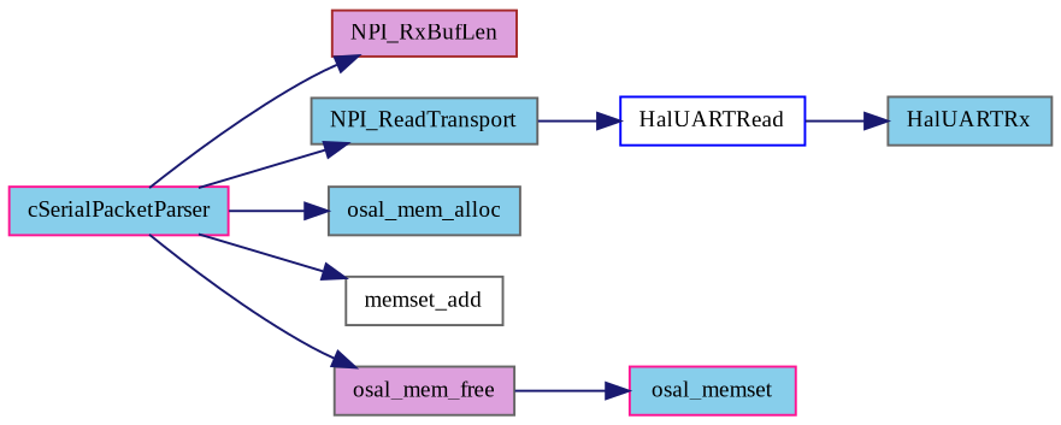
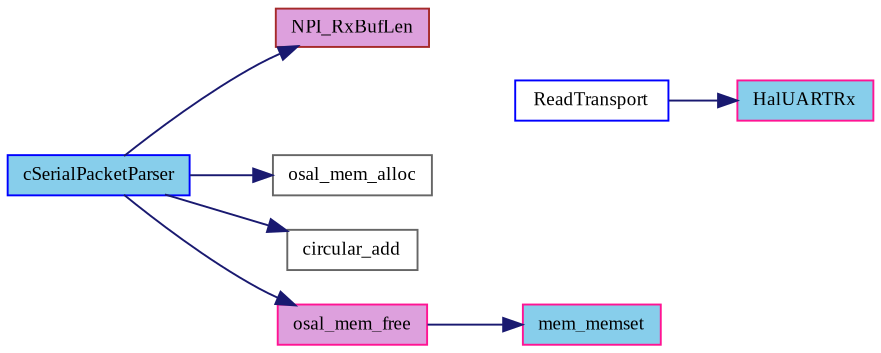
  digraph {
    fontname="Liberation Serif"
    rankdir=LR
    node [color=gray40 fillcolor=skyblue fontname="Liberation Serif" fontsize=10 shape=record style=filled]
    edge [color=midnightblue fontname="Liberation Serif" fontsize=10 labelfontname=Helvetica labelfontsize=10 style=solid]
-   n1 [color=deeppink fontcolor=black height=0.2 label=cSerialPacketParser width=0.4]
+   n1 [color=blue fontcolor=black height=0.2 label=cSerialPacketParser width=0.4]
    n2 [color=brown fillcolor=plum height=0.2 label=NPI_RxBufLen width=0.4]
-   n3 [height=0.2 label=NPI_ReadTransport width=0.4]
-   n4 [height=0.2 label=osal_mem_alloc width=0.4]
-   n5 [fillcolor=white height=0.2 label=memset_add width=0.4]
-   n6 [fillcolor=plum height=0.2 label=osal_mem_free width=0.4]
-   n7 [color=blue fillcolor=white height=0.2 label=HalUARTRead width=0.4]
-   n8 [color=deeppink height=0.2 label=osal_memset width=0.4]
-   n9 [height=0.2 label=HalUARTRx width=0.4]
+   n4 [fillcolor=white height=0.2 label=osal_mem_alloc width=0.4]
+   n5 [fillcolor=white height=0.2 label=circular_add width=0.4]
+   n6 [color=deeppink fillcolor=plum height=0.2 label=osal_mem_free width=0.4]
+   n7 [color=blue fillcolor=white height=0.2 label=ReadTransport width=0.4]
+   n8 [color=deeppink height=0.2 label=mem_memset width=0.4]
+   n9 [color=deeppink height=0.2 label=HalUARTRx width=0.4]
    n1 -> n2
-   n1 -> n3
    n1 -> n4
    n1 -> n5
    n1 -> n6
-   n3 -> n7
    n6 -> n8
    n7 -> n9
  }
